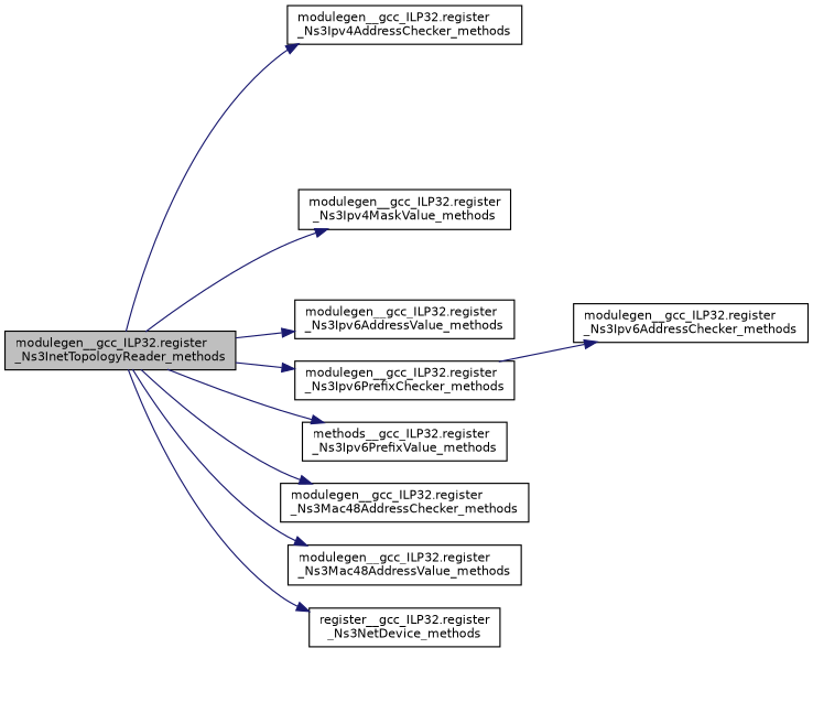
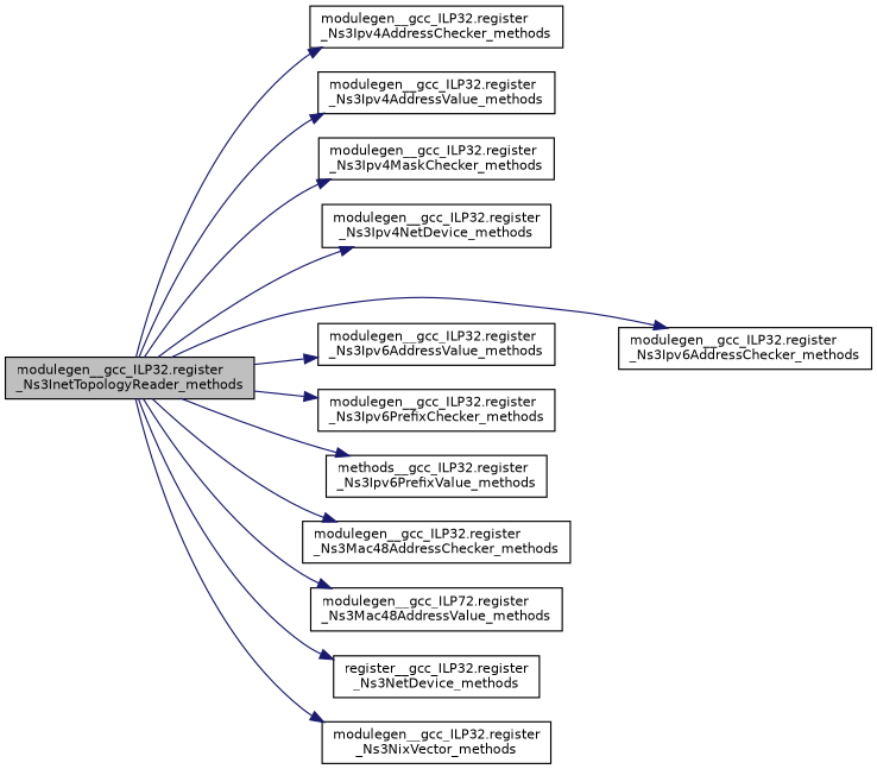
  digraph {
    rankdir=LR
    node [color=black fillcolor=white fontname=Helvetica fontsize=10 shape=record style=filled]
    edge [color=midnightblue fontname=Helvetica fontsize=10 labelfontname=Helvetica labelfontsize=10 style=solid]
    n1 [fillcolor=grey75 fontcolor=black height=0.2 label="modulegen__gcc_ILP32.register\l_Ns3InetTopologyReader_methods" width=0.4]
    n2 [height=0.2 label="modulegen__gcc_ILP32.register\l_Ns3Ipv4AddressChecker_methods" width=0.4]
-   n5 [height=0.2 label="modulegen__gcc_ILP32.register\l_Ns3Ipv4MaskValue_methods" width=0.4]
+   n3 [height=0.2 label="modulegen__gcc_ILP32.register\l_Ns3Ipv4AddressValue_methods" width=0.4]
+   n4 [height=0.2 label="modulegen__gcc_ILP32.register\l_Ns3Ipv4MaskChecker_methods" width=0.4]
+   n5 [height=0.2 label="modulegen__gcc_ILP32.register\l_Ns3Ipv4NetDevice_methods" width=0.4]
    n6 [height=0.2 label="modulegen__gcc_ILP32.register\l_Ns3Ipv6AddressChecker_methods" width=0.4]
    n7 [height=0.2 label="modulegen__gcc_ILP32.register\l_Ns3Ipv6AddressValue_methods" width=0.4]
    n8 [height=0.2 label="modulegen__gcc_ILP32.register\l_Ns3Ipv6PrefixChecker_methods" width=0.4]
    n9 [height=0.2 label="methods__gcc_ILP32.register\l_Ns3Ipv6PrefixValue_methods" width=0.4]
    n10 [height=0.2 label="modulegen__gcc_ILP32.register\l_Ns3Mac48AddressChecker_methods" width=0.4]
-   n11 [height=0.2 label="modulegen__gcc_ILP32.register\l_Ns3Mac48AddressValue_methods" width=0.4]
+   n11 [height=0.2 label="modulegen__gcc_ILP72.register\l_Ns3Mac48AddressValue_methods" width=0.4]
    n12 [height=0.2 label="register__gcc_ILP32.register\l_Ns3NetDevice_methods" width=0.4]
+   n13 [height=0.2 label="modulegen__gcc_ILP32.register\l_Ns3NixVector_methods" width=0.4]
    n1 -> n2
+   n1 -> n3
+   n1 -> n4
    n1 -> n5
-   n8 -> n6
+   n1 -> n6
    n1 -> n7
    n1 -> n8
    n1 -> n9
    n1 -> n10
    n1 -> n11
    n1 -> n12
+   n1 -> n13
  }
